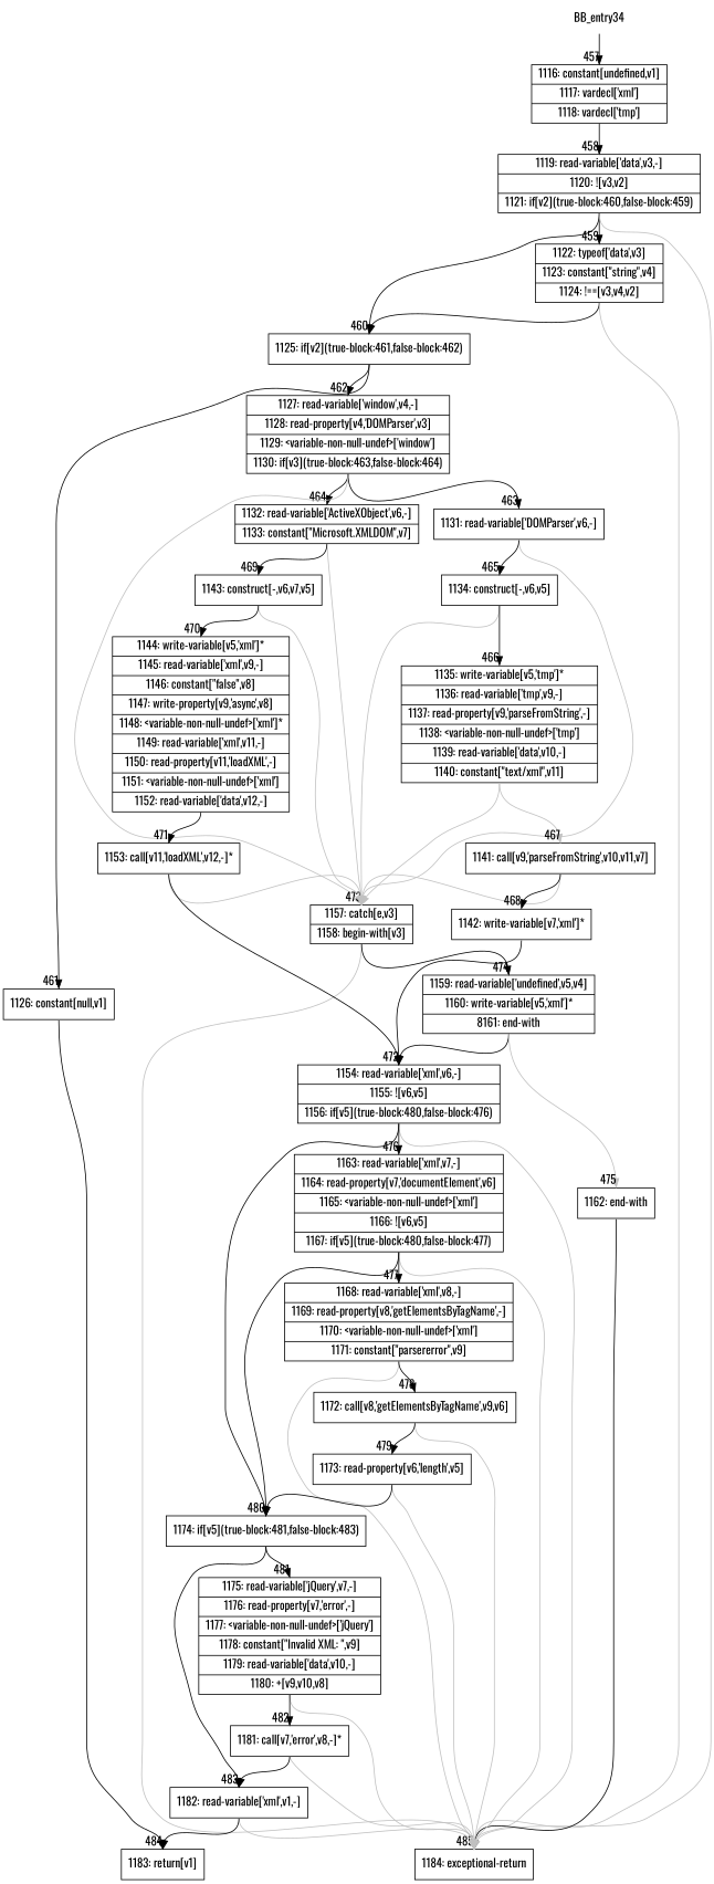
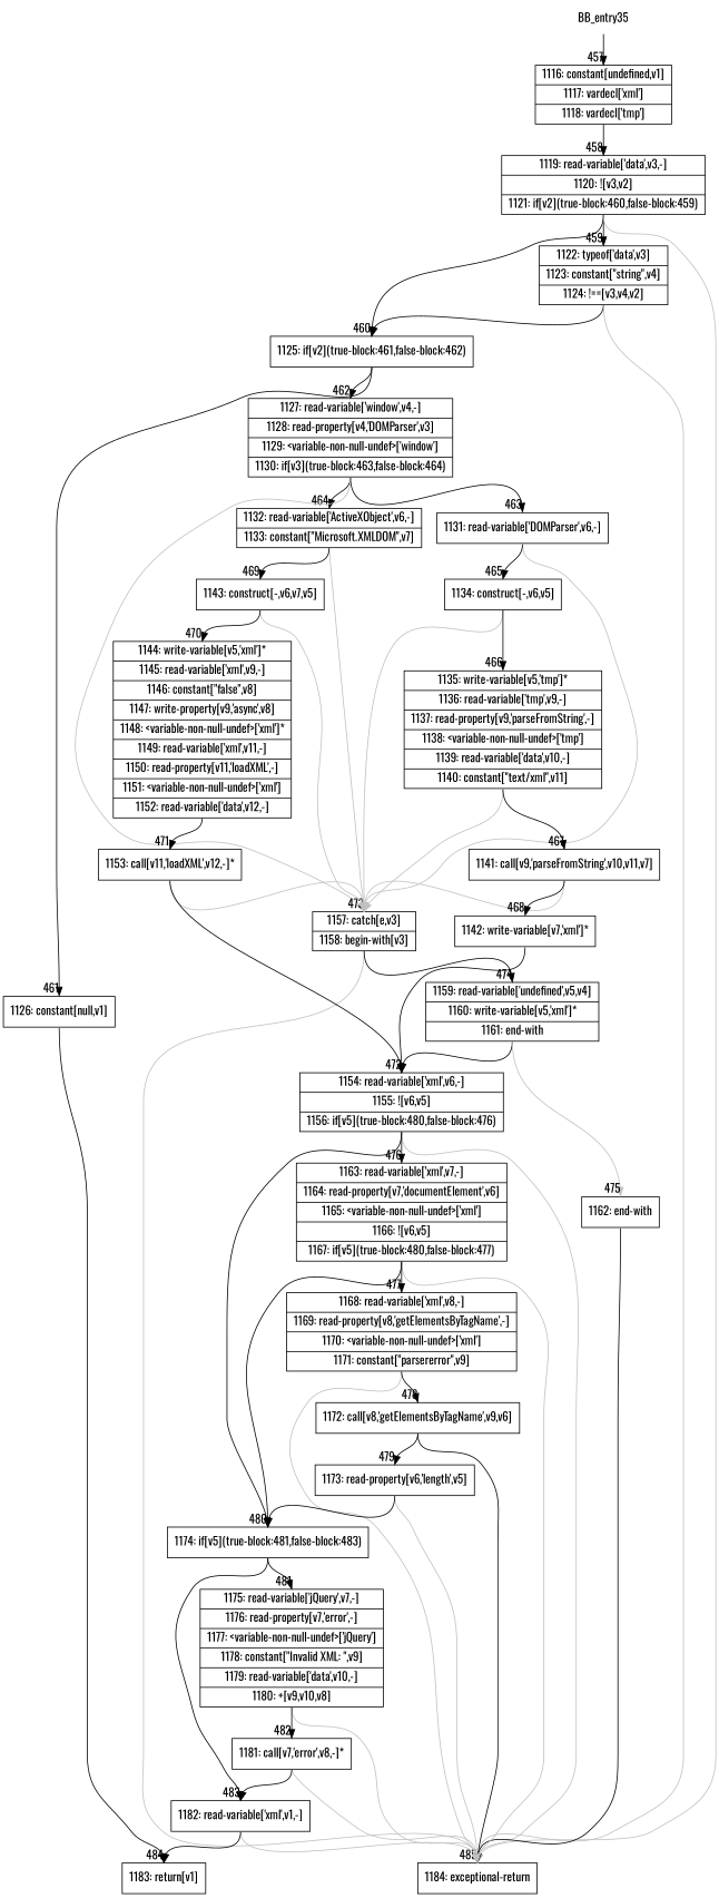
  digraph {
    fontname=Oswald
    rankdir=TD
    node [fontname=Oswald shape=record]
    edge [fontname=Oswald headport=n tailport=s]
-   BB_entry34 [shape=none]
+   BB_entry34 [shape=none label=BB_entry35]
    n2 [label="{1116: constant[undefined,v1]|1117: vardecl['xml']|1118: vardecl['tmp']}"]
    n3 [label="{1119: read-variable['data',v3,-]|1120: ![v3,v2]|1121: if[v2](true-block:460,false-block:459)}"]
    n4 [label="{1125: if[v2](true-block:461,false-block:462)}"]
    n5 [label="{1122: typeof['data',v3]|1123: constant[\"string\",v4]|1124: !==[v3,v4,v2]}"]
    n6 [label="{1184: exceptional-return}"]
    n7 [label="{1126: constant[null,v1]}"]
    n8 [label="{1127: read-variable['window',v4,-]|1128: read-property[v4,'DOMParser',v3]|1129: \<variable-non-null-undef\>['window']|1130: if[v3](true-block:463,false-block:464)}"]
    n9 [label="{1183: return[v1]}"]
    n10 [label="{1131: read-variable['DOMParser',v6,-]}"]
    n11 [label="{1132: read-variable['ActiveXObject',v6,-]|1133: constant[\"Microsoft.XMLDOM\",v7]}"]
    n12 [label="{1157: catch[e,v3]|1158: begin-with[v3]}"]
    n13 [label="{1134: construct[-,v6,v5]}"]
    n14 [label="{1143: construct[-,v6,v7,v5]}"]
-   n15 [label="{1159: read-variable['undefined',v5,v4]|1160: write-variable[v5,'xml']*|8161: end-with}"]
+   n15 [label="{1159: read-variable['undefined',v5,v4]|1160: write-variable[v5,'xml']*|1161: end-with}"]
    n16 [label="{1135: write-variable[v5,'tmp']*|1136: read-variable['tmp',v9,-]|1137: read-property[v9,'parseFromString',-]|1138: \<variable-non-null-undef\>['tmp']|1139: read-variable['data',v10,-]|1140: constant[\"text/xml\",v11]}"]
    n17 [label="{1144: write-variable[v5,'xml']*|1145: read-variable['xml',v9,-]|1146: constant[\"false\",v8]|1147: write-property[v9,'async',v8]|1148: \<variable-non-null-undef\>['xml']*|1149: read-variable['xml',v11,-]|1150: read-property[v11,'loadXML',-]|1151: \<variable-non-null-undef\>['xml']|1152: read-variable['data',v12,-]}"]
    n18 [label="{1154: read-variable['xml',v6,-]|1155: ![v6,v5]|1156: if[v5](true-block:480,false-block:476)}"]
    n19 [label="{1162: end-with}"]
    n20 [label="{1141: call[v9,'parseFromString',v10,v11,v7]}"]
    n21 [label="{1153: call[v11,'loadXML',v12,-]*}"]
    n22 [label="{1142: write-variable[v7,'xml']*}"]
    n23 [label="{1174: if[v5](true-block:481,false-block:483)}"]
    n24 [label="{1163: read-variable['xml',v7,-]|1164: read-property[v7,'documentElement',v6]|1165: \<variable-non-null-undef\>['xml']|1166: ![v6,v5]|1167: if[v5](true-block:480,false-block:477)}"]
    n25 [label="{1175: read-variable['jQuery',v7,-]|1176: read-property[v7,'error',-]|1177: \<variable-non-null-undef\>['jQuery']|1178: constant[\"Invalid XML: \",v9]|1179: read-variable['data',v10,-]|1180: +[v9,v10,v8]}"]
    n26 [label="{1182: read-variable['xml',v1,-]}"]
    n27 [label="{1168: read-variable['xml',v8,-]|1169: read-property[v8,'getElementsByTagName',-]|1170: \<variable-non-null-undef\>['xml']|1171: constant[\"parsererror\",v9]}"]
    n28 [label="{1181: call[v7,'error',v8,-]*}"]
    n29 [label="{1172: call[v8,'getElementsByTagName',v9,v6]}"]
    n30 [label="{1173: read-property[v6,'length',v5]}"]
    BB_entry34 -> n2 [headlabel="    457"]
    n2 -> n3 [headlabel="      458"]
    n3 -> n4 [headlabel="      460"]
    n3 -> n5 [headlabel="      459"]
    n3 -> n6 [color=gray headlabel="      485"]
    n4 -> n7 [headlabel="      461"]
    n4 -> n8 [headlabel="      462"]
    n5 -> n4
    n5 -> n6 [color=gray]
    n7 -> n9 [headlabel="      484"]
    n8 -> n10 [headlabel="      463"]
    n8 -> n11 [headlabel="      464"]
    n8 -> n12 [color=gray headlabel="      473"]
    n10 -> n12 [color=gray]
    n10 -> n13 [headlabel="      465"]
    n11 -> n12 [color=gray]
    n11 -> n14 [headlabel="      469"]
    n12 -> n6 [color=gray]
    n12 -> n15 [headlabel="      474"]
    n13 -> n12 [color=gray]
    n13 -> n16 [headlabel="      466"]
    n14 -> n12 [color=gray]
    n14 -> n17 [headlabel="      470"]
    n15 -> n18
    n15 -> n19 [color=gray headlabel="      475"]
    n16 -> n12 [color=gray]
-   n16 -> n20 [headlabel="      467" color=gray]
+   n16 -> n20 [headlabel="      467"]
    n17 -> n21 [headlabel="      471"]
    n18 -> n6 [color=gray]
    n18 -> n23 [headlabel="      480"]
    n18 -> n24 [headlabel="      476"]
    n19 -> n6
    n20 -> n12 [color=gray]
    n20 -> n22 [headlabel="      468"]
    n21 -> n12 [color=gray]
    n21 -> n18
    n22 -> n18 [headlabel="      472"]
    n23 -> n25 [headlabel="      481"]
    n23 -> n26 [headlabel="      483"]
    n24 -> n6 [color=gray]
    n24 -> n23
    n24 -> n27 [headlabel="      477"]
    n25 -> n6 [color=gray]
    n25 -> n28 [headlabel="      482"]
    n26 -> n6 [color=gray]
    n26 -> n9
    n27 -> n6 [color=gray]
    n27 -> n29 [headlabel="      478"]
    n28 -> n6 [color=gray]
    n28 -> n26
-   n29 -> n6 [color=gray]
+   n29 -> n6 [color=black]
    n29 -> n30 [headlabel="      479"]
    n30 -> n6 [color=gray]
    n30 -> n23
  }
